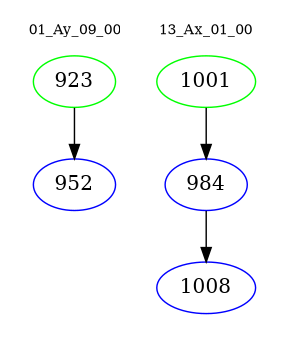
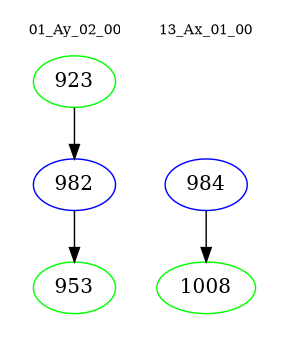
  digraph {
    node [color=green]
    edge [color=black]
    n1 [label=923]
-   n2 [color=blue label=952]
-   n4 [label=1001]
+   n2 [color=blue label=982]
+   n3 [label=953]
    n5 [color=blue label=984]
-   n6 [color=blue label=1008]
+   n6 [label=1008]
    subgraph cluster_1 {
      color=white
      fontsize=10
-     label="01_Ay_09_00"
+     label="01_Ay_02_00"
      n1
      n2
+     n3
    }
    subgraph cluster_2 {
      color=white
      fontsize=10
      label="13_Ax_01_00"
-     n4
      n5
      n6
    }
    n1 -> n2
-   n4 -> n5
+   n2 -> n3
    n5 -> n6
  }
